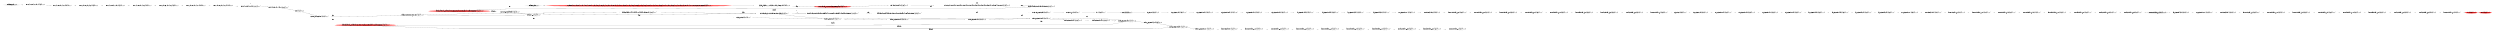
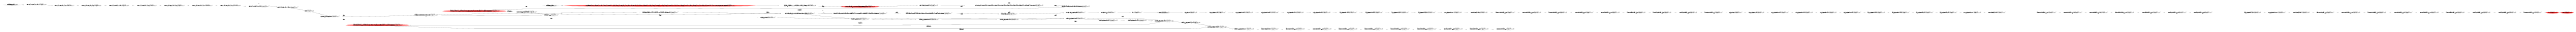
  digraph {
    rankdir=LR
    node [fillcolor=white shape=ellipse style=filled]
    edge [style=bold]
    n1 [label="indexr(id,\"5\",\"a_s\",\"hello3\",\"a_i\",\"10\",\"a_f\",\"6\")@@@8@@@['1', '0', '1']"]
    n2 [label="indexr(id,\"6\",\"a_s\",\"hello4\",\"a_i\",\"11\",\"a_f\",\"7\")@@@9@@@['1', '0', '1']"]
    n3 [label="indexr(id,\"7\",\"a_s\",\"hello3\",\"a_i\",\"12\",\"a_f\",\"8\")@@@10@@@['1', '0', '1']"]
    n4 [label="assertTrue(sumf.doubleValue() == 26.0D)@@@51@@@['1', '1', '0']"]
    n5 [label="assertTrue(mini.doubleValue() == 3.0D)@@@52@@@['1', '1', '0']"]
    n6 [label="assertTrue(minf.doubleValue() == 3.0D)@@@53@@@['1', '1', '0']"]
    n7 [label="indexr(id,\"2\",\"a_s\",\"hello0\",\"a_i\",\"2\",\"a_f\",\"2\")@@@4@@@['1', '0', '1']"]
    n8 [label="indexr(id,\"3\",\"a_s\",\"hello3\",\"a_i\",\"3\",\"a_f\",\"3\")@@@5@@@['1', '0', '1']"]
    n9 [label="indexr(id,\"4\",\"a_s\",\"hello4\",\"a_i\",\"4\",\"a_f\",\"4\")@@@6@@@['1', '0', '1']"]
    n10 [fillcolor=lightgray label="testParallelRollupStream['0', '1', '0']" shape=diamond]
    n11 [fillcolor=red label="new UpdateRequest().add(id,\"0\",\"a_s\",\"hello0\",\"a_i\",\"0\",\"a_f\",\"1\").add(id,\"2\",\"a_s\",\"hello0\",\"a_i\",\"2\",\"a_f\",\"2\").add(id,\"3\",\"a_s\",\"hello3\",\"a_i\",\"3\",\"a_f\",\"3\").add(id,\"4\",\"a_s\",\"hello4\",\"a_i\",\"4\",\"a_f\",\"4\").add(id,\"1\",\"a_s\",\"hello0\",\"a_i\",\"1\",\"a_f\",\"5\").add(id,\"5\",\"a_s\",\"hello3\",\"a_i\",\"10\",\"a_f\",\"6\").add(id,\"6\",\"a_s\",\"hello4\",\"a_i\",\"11\",\"a_f\",\"7\").add(id,\"7\",\"a_s\",\"hello3\",\"a_i\",\"12\",\"a_f\",\"8\").add(id,\"8\",\"a_s\",\"hello3\",\"a_i\",\"13\",\"a_f\",\"9\").add(id,\"9\",\"a_s\",\"hello0\",\"a_i\",\"14\",\"a_f\",\"10\").commit(cluster.getSolrClient(),COLLECTION)@@@3@@@['0', '1', '0']"]
    n12 [label="Map paramsA = mapParams(\"q\",\"*:*\",\"fl\",\"a_s,a_i,a_f\",\"sort\",\"a_s asc\",\"partitionKeys\",\"a_s\")@@@4@@@['0', '1', '0']"]
    n13 [label="bucket = tuple.getString(\"a_s\")@@@39@@@['1', '1', '0']"]
    n14 [label="sumi = tuple.getDouble(\"sum(a_i)\")@@@40@@@['1', '1', '0']"]
    n15 [label="sumf = tuple.getDouble(\"sum(a_f)\")@@@41@@@['1', '1', '0']"]
    n16 [label="Bucket(( buckets = {new Bucket(\"a_s\")}@@@6@@@['0', '1', '0']"]
    n17 [label="RollupStream rollupStream = new RollupStream(stream,buckets,metrics)@@@12@@@['0', '1', '0']"]
    n18 [label="Metric(( metrics = {new SumMetric(\"a_i\"),new SumMetric(\"a_f\"),new MinMetric(\"a_i\"),new MinMetric(\"a_f\"),new MaxMetric(\"a_i\"),new MaxMetric(\"a_f\"),new MeanMetric(\"a_i\"),new MeanMetric(\"a_f\"),new CountMetric()}@@@9@@@['0', '1', '0']"]
    n19 [fillcolor=red label="ParallelStream parallelStream = new ParallelStream(zkHost,COLLECTION,rollupStream,2,new FieldComparator(\"a_s\",ComparatorOrder.ASCENDING))@@@13@@@['0', '1', '0']"]
    n20 [label="sumi = tuple.getDouble(\"sum(a_i)\")@@@61@@@['1', '1', '0']"]
    n21 [label="sumf = tuple.getDouble(\"sum(a_f)\")@@@62@@@['1', '1', '0']"]
    n22 [label="mini = tuple.getDouble(\"min(a_i)\")@@@63@@@['1', '1', '0']"]
    n23 [fillcolor=red label="CloudSolrStream stream = new CloudSolrStream(zkHost,COLLECTION,paramsA)@@@5@@@['0', '1', '0']"]
    n24 [label="List<Tuple> tuples = getTuples(parallelStream)@@@15@@@['0', '1', '0']"]
    n25 [label="Double avgi = tuple.getDouble(\"avg(a_i)\")@@@25@@@['0', '1', '0']"]
    n26 [label="Double avgf = tuple.getDouble(\"avg(a_f)\")@@@26@@@['1', '1', '0']"]
    n27 [label="Double count = tuple.getDouble(\"count(*)\")@@@27@@@['1', '1', '0']"]
    n28 [label="count = tuple.getDouble(\"count(*)\")@@@81@@@['1', '0', '0']"]
    n29 [label="assertTrue(bucket.equals(\"hello4\"))@@@82@@@['1', '0', '0']"]
    n30 [label="assertTrue(sumi.longValue() == 15)@@@83@@@['1', '0', '0']"]
    n31 [label="minf = tuple.getDouble(\"min(a_f)\")@@@64@@@['1', '1', '0']"]
    n32 [label="assertTrue(avgf.doubleValue() == 4.5D)@@@36@@@['1', '1', '0']"]
    n33 [label="assertTrue(count.doubleValue() == 4)@@@37@@@['1', '1', '0']"]
    n34 [label="maxf = tuple.getDouble(\"max(a_f)\")@@@45@@@['1', '1', '0']"]
    n35 [label="avgi = tuple.getDouble(\"avg(a_i)\")@@@46@@@['1', '1', '0']"]
    n36 [label="avgf = tuple.getDouble(\"avg(a_f)\")@@@47@@@['1', '1', '0']"]
    n37 [label="assertTrue(mini.doubleValue() == 0.0D)@@@31@@@['1', '1', '0']"]
    n38 [label="assertTrue(minf.doubleValue() == 1.0D)@@@32@@@['1', '1', '0']"]
    n39 [label="assertTrue(maxi.doubleValue() == 14.0D)@@@33@@@['1', '1', '0']"]
    n40 [label="assertTrue(avgf.doubleValue() == 5.5D)@@@90@@@['1', '0', '0']"]
    n41 [label="assertTrue(count.doubleValue() == 2)@@@91@@@['1', '0', '0']"]
    n42 [fillcolor=red label="del(\"*:*\")@@@92@@@['1', '0', '0']"]
    n43 [label="String bucket = tuple.getString(\"a_s\")@@@18@@@['1', '1', '0']"]
    n44 [label="Double maxf = tuple.getDouble(\"max(a_f)\")@@@24@@@['1', '1', '0']"]
    n45 [label="Double sumi = tuple.getDouble(\"sum(a_i)\")@@@19@@@['0', '1', '0']"]
    n46 [label="Double mini = tuple.getDouble(\"min(a_i)\")@@@21@@@['1', '1', '0']"]
    n47 [fillcolor=red label="ParallelStream parallelStream = new ParallelStream(zkHost,\"collection1\",rollupStream,2,new FieldComparator(\"a_s\",ComparatorOrder.ASCENDING))@@@25@@@['1', '0', '0']"]
    n48 [label="Double sumf = tuple.getDouble(\"sum(a_f)\")@@@20@@@['0', '1', '0']"]
    n49 [label="Double minf = tuple.getDouble(\"min(a_f)\")@@@22@@@['0', '1', '0']"]
    n50 [label="assertTrue(sumi.doubleValue() == 38.0D)@@@50@@@['1', '1', '0']"]
    n51 [label="avgf = tuple.getDouble(\"avg(a_f)\")@@@68@@@['1', '1', '0']"]
    n52 [label="count = tuple.getDouble(\"count(*)\")@@@69@@@['1', '1', '0']"]
    n53 [label="assertTrue(bucket.equals(\"hello4\"))@@@70@@@['1', '1', '0']"]
    n54 [label="count = tuple.getDouble(\"count(*)\")@@@48@@@['1', '1', '0']"]
    n55 [label="assertTrue(bucket.equals(\"hello3\"))@@@49@@@['1', '1', '0']"]
    n56 [label="mini = tuple.getDouble(\"min(a_i)\")@@@42@@@['1', '1', '0']"]
    n57 [label="minf = tuple.getDouble(\"min(a_f)\")@@@43@@@['1', '1', '0']"]
    n58 [label="maxi = tuple.getDouble(\"max(a_i)\")@@@44@@@['1', '1', '0']"]
    n59 [label="assertTrue(bucket.equals(\"hello0\"))@@@28@@@['1', '1', '0']"]
    n60 [label="assertTrue(sumi.doubleValue() == 17.0D)@@@29@@@['1', '1', '0']"]
    n61 [label="assertTrue(avgi.doubleValue() == 4.25D)@@@35@@@['1', '1', '0']"]
    n62 [label="tuple = tuples.get(1)@@@38@@@['1', '1', '0']"]
    n63 [fillcolor=lightgray label="commit()@@@24@@@['0', '0', '1']"]
    n64 [label="assertTrue(maxf.doubleValue() == 10.0D)@@@34@@@['1', '1', '0']"]
    n65 [label="Tuple tuple = tuples.get(0)@@@17@@@['0', '1', '0']"]
    n66 [label="bucket = tuple.getString(\"a_s\")@@@60@@@['1', '1', '0']"]
    n67 [label="assertTrue(minf.doubleValue() == 4.0D)@@@86@@@['1', '0', '0']"]
    n68 [label="assertTrue(maxi.doubleValue() == 11.0D)@@@87@@@['1', '0', '0']"]
    n69 [label="assertTrue(maxf.doubleValue() == 7.0D)@@@88@@@['1', '0', '0']"]
    n70 [label="assertTrue(mini.doubleValue() == 4.0D)@@@85@@@['1', '0', '0']"]
    n71 [label="assertTrue(avgi.doubleValue() == 7.5D)@@@77@@@['1', '1', '0']"]
    n72 [label="assertTrue(avgf.doubleValue() == 5.5D)@@@78@@@['1', '1', '0']"]
-   n73 [fillcolor=lightgray label="assertTrue(count.doubleValue() == 2)@@@79@@@['1', '1', '0']"]
    n74 [label="assertTrue(avgi.doubleValue() == 7.5D)@@@89@@@['1', '0', '0']"]
    n75 [label="assertTrue(sumf.doubleValue() == 11.0D)@@@84@@@['1', '0', '0']"]
    n76 [label="streamFactory.withCollectionZkHost(\"collection1\",zkHost)@@@15@@@['1', '0', '1']"]
    n77 [label="assert(tuples.size() == 3)@@@16@@@['1', '1', '0']"]
    n78 [label="Map paramsA = mapParams(\"q\",\"blah\",\"fl\",\"id,a_s,a_i,a_f\",\"sort\",\"a_s asc,a_f asc\",\"partitionKeys\",\"a_s\")@@@16@@@['0', '0', '1']"]
    n79 [label="CloudSolrStream stream = new CloudSolrStream(zkHost,\"collection1\",paramsA)@@@17@@@['1', '0', '1']"]
    n80 [fillcolor=lightgray label="testParallelRollupStream['1', '0', '0']" shape=diamond]
    n81 [label="indexr(id,\"0\",\"a_s\",\"hello0\",\"a_i\",\"0\",\"a_f\",\"1\")@@@3@@@['1', '0', '1']"]
    n82 [fillcolor=red label="commit()@@@93@@@['1', '0', '0']"]
    n83 [label="assertTrue(count.doubleValue() == 4)@@@58@@@['1', '1', '0']"]
    n84 [label="tuple = tuples.get(2)@@@59@@@['1', '1', '0']"]
    n85 [label="indexr(id,\"1\",\"a_s\",\"hello0\",\"a_i\",\"1\",\"a_f\",\"5\")@@@7@@@['1', '0', '1']"]
    n86 [label="ParallelStream pstream = new ParallelStream(zkHost,\"collection1\",rstream,2,new FieldComparator(\"a_s\",ComparatorOrder.ASCENDING))@@@19@@@['0', '0', '1']"]
    n87 [label="List<Tuple> tuples = getTuples(pstream)@@@21@@@['0', '0', '1']"]
+   n88 [label="attachStreamFactory(pstream)@@@20@@@['0', '0', '1']"]
    n89 [label="assert(tuples.size() == 0)@@@22@@@['0', '0', '1']"]
    n90 [label="assertTrue(sumf.doubleValue() == 18.0D)@@@30@@@['1', '1', '0']"]
    n91 [label="assertTrue(maxi.doubleValue() == 11.0D)@@@75@@@['1', '1', '0']"]
    n92 [label="assertTrue(maxf.doubleValue() == 7.0D)@@@76@@@['1', '1', '0']"]
    n93 [label="assertTrue(maxi.doubleValue() == 13.0D)@@@54@@@['1', '1', '0']"]
    n94 [label="assertTrue(maxf.doubleValue() == 9.0D)@@@55@@@['1', '1', '0']"]
    n95 [label="del(\"*:*\")@@@23@@@['0', '0', '1']"]
-   n96 [label="assertTrue(sumi.longValue() == 15)@@@71@@@['1', '1', '0']"]
    n97 [label="assertTrue(sumf.doubleValue() == 11.0D)@@@72@@@['1', '1', '0']"]
    n98 [label="ReducerStream rstream = new ReducerStream(stream,new FieldEqualitor(\"a_s\"),new GroupOperation(new FieldComparator(\"a_s\",ComparatorOrder.ASCENDING),2))@@@18@@@['0', '0', '1']"]
    n99 [label="indexr(id,\"8\",\"a_s\",\"hello3\",\"a_i\",\"13\",\"a_f\",\"9\")@@@11@@@['1', '0', '1']"]
    n100 [label="maxf = tuple.getDouble(\"max(a_f)\")@@@66@@@['1', '1', '0']"]
    n101 [label="avgi = tuple.getDouble(\"avg(a_i)\")@@@67@@@['1', '1', '0']"]
    n102 [label="assertTrue(mini.doubleValue() == 4.0D)@@@73@@@['1', '1', '0']"]
    n103 [label="assertTrue(minf.doubleValue() == 4.0D)@@@74@@@['1', '1', '0']"]
    n104 [label="indexr(id,\"9\",\"a_s\",\"hello0\",\"a_i\",\"14\",\"a_f\",\"10\")@@@12@@@['1', '0', '1']"]
    n105 [label="commit()@@@13@@@['1', '0', '1']"]
    n106 [label="avgf = tuple.getDouble(\"avg(a_f)\")@@@80@@@['1', '0', '0']"]
    n107 [label="String zkHost = zkServer.getZkAddress()@@@14@@@['1', '0', '1']"]
    n108 [label="maxi = tuple.getDouble(\"max(a_i)\")@@@65@@@['1', '1', '0']"]
    n109 [label="assertTrue(avgi.doubleValue() == 9.5D)@@@56@@@['1', '1', '0']"]
    n110 [label="assertTrue(avgf.doubleValue() == 6.5D)@@@57@@@['1', '1', '0']"]
    n111 [label="Double maxi = tuple.getDouble(\"max(a_i)\")@@@23@@@['0', '1', '0']"]
    n1 -> n2
    n2 -> n3
    n3 -> n99
    n4 -> n5
    n5 -> n6
    n6 -> n93
    n7 -> n8
    n8 -> n9
    n9 -> n85
    n10 -> n11
    n11 -> n12
    n12 -> n23
    n12 -> n23 [label=paramsA style=solid]
    n13 -> n14
    n14 -> n15
    n15 -> n56
    n16 -> n17 [label=buckets style=solid]
    n16 -> n18
    n17 -> n19 [label=rollupStream style=solid]
    n17 -> n19
    n18 -> n17 [label=metrics style=solid]
    n18 -> n17
    n19 -> n24 [label=parallelStream style=solid]
    n20 -> n21
    n21 -> n22
    n22 -> n31
    n23 -> n16
    n23 -> n17 [label=stream style=solid]
    n24 -> n77
    n25 -> n26
    n26 -> n27
    n27 -> n59
    n28 -> n29
    n29 -> n30
    n30 -> n75
    n31 -> n108
    n32 -> n33
    n34 -> n35
    n35 -> n36
    n36 -> n54
    n37 -> n38
    n38 -> n39
    n39 -> n64
    n40 -> n41
    n41 -> n42
    n42 -> n82
    n43 -> n44 [label=buckets style=solid]
    n43 -> n45
    n43 -> n46
    n44 -> n25
    n44 -> n47 [label=rollupStream style=solid]
    n44 -> n47
    n45 -> n48
    n46 -> n44 [label=metrics style=solid]
    n46 -> n44
    n46 -> n49
    n47 -> n19 [label=0 style=dashed]
    n47 -> n26 [label=parallelStream style=solid]
    n47 -> n26
    n47 -> n27 [label=parallelStream style=solid]
    n48 -> n46
    n49 -> n111
    n50 -> n4
    n51 -> n52
    n52 -> n53
-   n53 -> n96
    n54 -> n55
    n55 -> n50
    n56 -> n57
    n57 -> n58
    n58 -> n34
    n59 -> n60
    n60 -> n90
    n61 -> n32
    n62 -> n13
    n63 -> n62
    n64 -> n61
    n65 -> n43
    n66 -> n20
    n67 -> n68
    n68 -> n69
    n69 -> n74
    n70 -> n67
    n71 -> n72
-   n72 -> n73
-   n73 -> n106
    n74 -> n40
    n75 -> n70
    n76 -> n77
    n76 -> n78
    n77 -> n65 [style=dashed]
    n77 -> n78 [label=0 style=dashed]
    n77 -> n79
    n77 -> n79 [label=paramsA style=solid]
    n78 -> n79 [label=paramsA style=solid]
    n78 -> n79
    n79 -> n23 [label=0 style=dashed]
    n79 -> n43
    n79 -> n44 [label=stream style=solid]
    n79 -> n98
    n79 -> n98 [label=stream style=solid]
    n80 -> n81
    n81 -> n7
    n81 -> n11 [label=0 style=dashed]
    n83 -> n84 [style=dashed]
    n84 -> n66
    n85 -> n1
    n86 -> n87 [label=pstream style=solid]
+   n86 -> n88
+   n86 -> n88 [label=pstream style=solid]
    n87 -> n89
+   n88 -> n87
    n89 -> n95
    n90 -> n37
    n91 -> n92
    n92 -> n71
    n93 -> n94
    n94 -> n109
    n95 -> n63
-   n96 -> n97
    n97 -> n102
    n98 -> n86 [label=rstream style=solid]
    n98 -> n86
    n99 -> n104
    n100 -> n101
    n101 -> n51
    n102 -> n103
    n103 -> n91
    n104 -> n105
    n105 -> n107
    n106 -> n28
    n107 -> n47 [label=zkHost style=solid]
    n107 -> n76
    n107 -> n76 [label=zkHost style=solid]
    n107 -> n79 [label=zkHost style=solid]
    n107 -> n86 [label=zkHost style=solid]
    n108 -> n100
    n109 -> n110
    n110 -> n83
    n111 -> n44
  }
